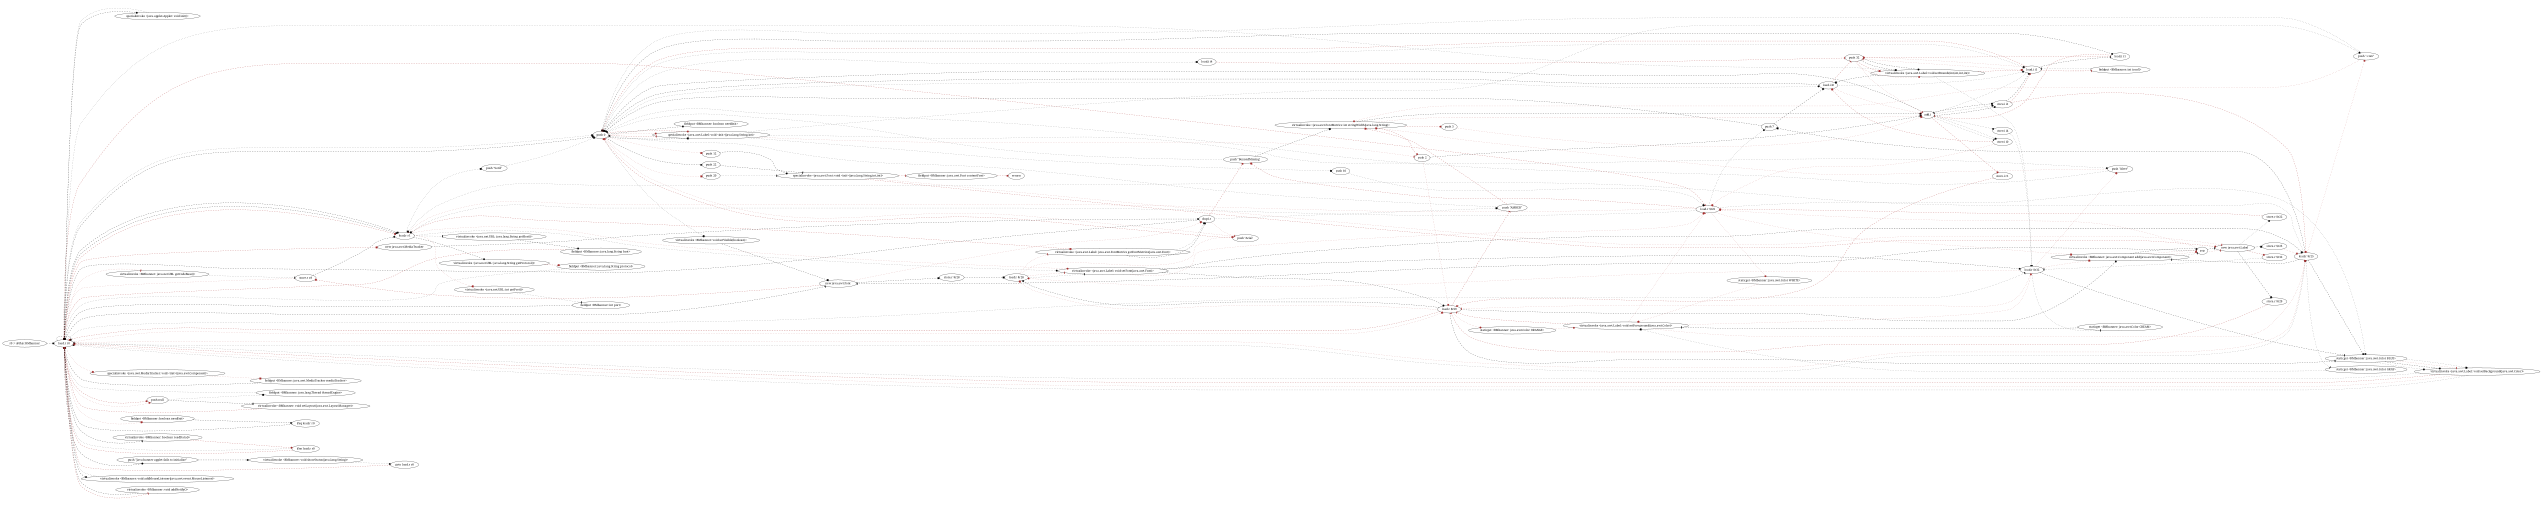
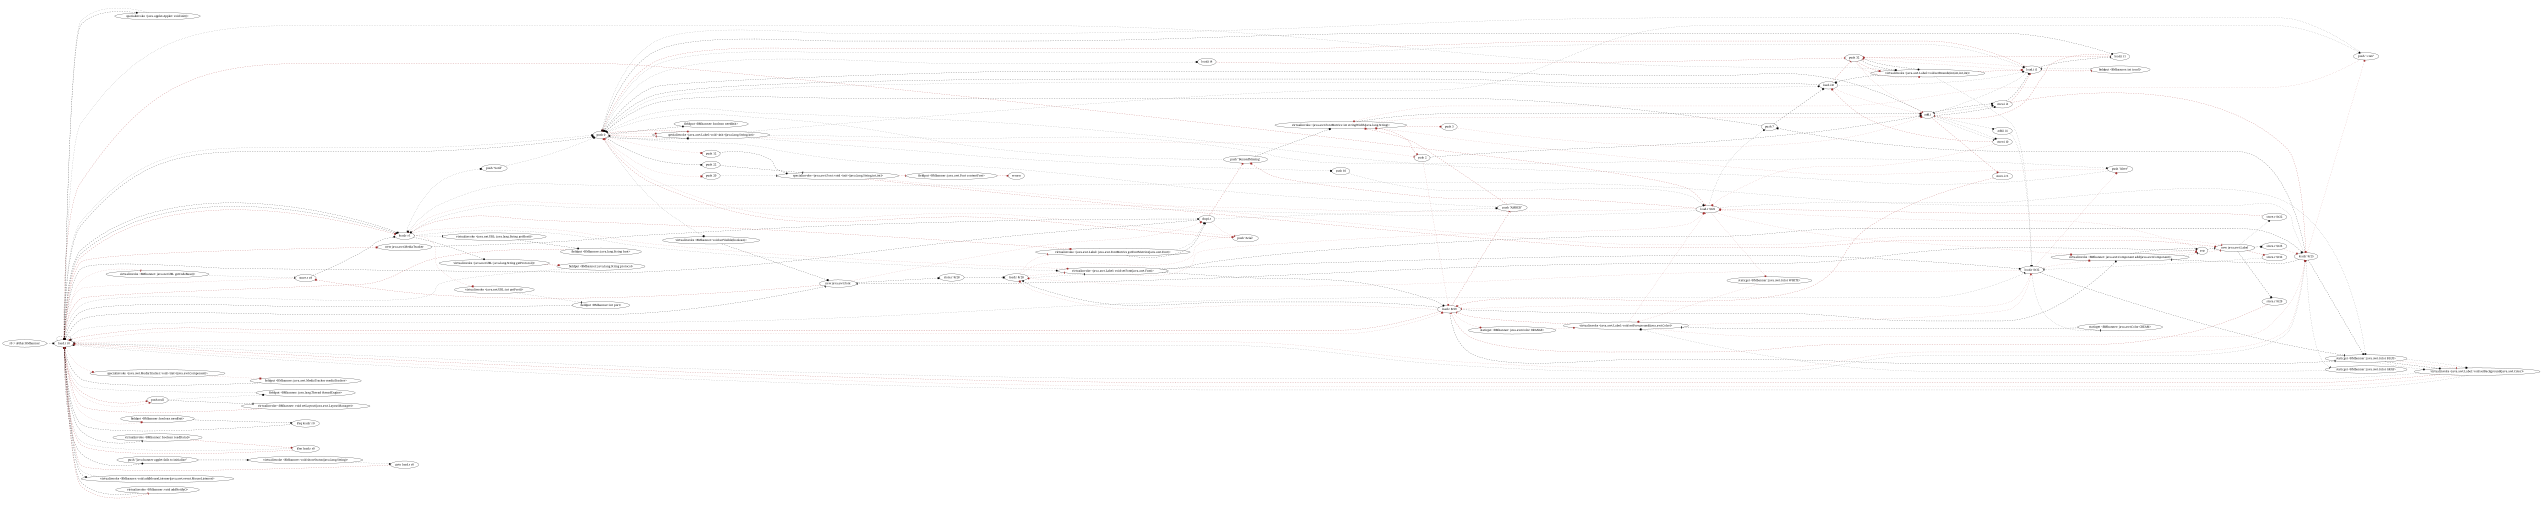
  digraph {
    fontname="Noto Serif"
    rankdir=LR
    node [fontname="Noto Serif"]
    edge [arrowhead=dot color=black fontname="Noto Serif" style=dotted]
    "r0 := @this: BMbanner"
    "load.r r0"
    "specialinvoke <java.applet.Applet: void init()>"
    "virtualinvoke <BMbanner: java.net.URL getCodeBase()>"
    "load.r r1"
    "new java.awt.MediaTracker"
    "specialinvoke <java.awt.MediaTracker: void <init>(java.awt.Component)>"
    "push null"
    "fieldget <BMbanner: boolean needInit>"
    "virtualinvoke <BMbanner: boolean readData()>"
    "push \"Java banner applet fails to initialize\""
    "virtualinvoke <BMbanner: void addMouseListener(java.awt.event.MouseListener)>"
    "virtualinvoke <BMbanner: void addNotify()>"
    "push 0"
    "new java.awt.Font"
    "load.r $r22"
    "load.r $r25"
    "load.r $r29"
    "load.r $r32"
    n20 [label="store.r r8"]
    "virtualinvoke <java.net.URL: java.lang.String getHost()>"
    "virtualinvoke <java.net.URL: java.lang.String getProtocol()>"
    "virtualinvoke <java.net.URL: int getPort()>"
    "push \"Serif\""
    "virtualinvoke <java.awt.Label: java.awt.FontMetrics getFontMetrics(java.awt.Font)>"
    "virtualinvoke <java.awt.Label: void setFont(java.awt.Font)>"
    "dup1.r"
    "fieldput <BMbanner: java.awt.MediaTracker mediaTracker>"
    "fieldput <BMbanner: java.lang.Thread threadEngine>"
    "virtualinvoke <BMbanner: void setLayout(java.awt.LayoutManager)>"
    "ifeq load.r r0"
    "ifne load.r r0"
    "virtualinvoke <BMbanner: void showStatus(java.lang.String)>"
    "virtualinvoke <BMbanner: void setVisible(boolean)>"
    "push 22"
    "specialinvoke <java.awt.Label: void <init>(java.lang.String,int)>"
    "push 20"
    "load.i i0"
    "load.i i1"
    "load.i r1"
    "load.i i4"
    "push 12"
    "fieldput <BMbanner: boolean needInit>"
    "store.r $r28"
    "push \"BeyondMissing\""
    "staticget <BMbanner: java.awt.Color WHITE>"
    "staticget <BMbanner: java.awt.Color BLUE>"
    "virtualinvoke <BMbanner: java.awt.Component add(java.awt.Component)>"
    "push 7"
    "push \".com\""
    "staticget <BMbanner: java.awt.Color GRAY>"
    "push \"AMBER\""
    "load.r $r28"
    "staticget <BMbanner: java.awt.Color ORANGE>"
    "push \"Alert\""
    "staticget <BMbanner: java.awt.Color CREAM>"
    "fieldput <BMbanner: java.lang.String host>"
    "fieldput <BMbanner: java.lang.String protocol>"
    "fieldput <BMbanner: int port>"
    "push \"Arial\""
    "virtualinvoke <java.awt.FontMetrics: int stringWidth(java.lang.String)>"
    "goto load.r r0"
    "specialinvoke <java.awt.Font: void <init>(java.lang.String,int,int)>"
    "push 10"
    "push 2"
    "add.i"
    "push 32"
    "fieldput <BMbanner: int iconX>"
    "new java.awt.Label"
    "fieldput <BMbanner: java.awt.Font contentFont>"
    "store.r $r22"
    "store.r $r25"
    "store.r $r29"
    "store.r $r32"
    return
    "virtualinvoke <java.awt.Label: void setForeground(java.awt.Color)>"
    "virtualinvoke <java.awt.Label: void setBackground(java.awt.Color)>"
    pop
    "push 3"
    "store.i i0"
    "store.i i1"
    "store.i r1"
-   "store.i i4"
+   "store.i i4" [label="add.i i4"]
    "virtualinvoke <java.awt.Label: void setBounds(int,int,int,int)>"
    "r0 := @this: BMbanner" -> "load.r r0" [style=dashed]
    "load.r r0" -> "load.r r0" [arrowhead=box style=dashed]
    "load.r r0" -> "specialinvoke <java.applet.Applet: void init()>" [style=dashed]
    "load.r r0" -> "virtualinvoke <BMbanner: java.net.URL getCodeBase()>" [arrowhead=tee color=brown]
    "load.r r0" -> "load.r r1" [arrowhead=box color=brown style=dashed]
    "load.r r0" -> "load.r r1" [style=dashed]
    "load.r r0" -> "load.r r1" [style=dashed]
    "load.r r0" -> "new java.awt.MediaTracker" [arrowhead=box color=brown style=dashed]
    "load.r r0" -> "specialinvoke <java.awt.MediaTracker: void <init>(java.awt.Component)>" [arrowhead=box color=brown]
    "load.r r0" -> "push null" [color=brown]
    "load.r r0" -> "push null" [color=brown style=dashed]
    "load.r r0" -> "fieldget <BMbanner: boolean needInit>" [arrowhead=box color=brown]
    "load.r r0" -> "virtualinvoke <BMbanner: boolean readData()>" [arrowhead=tee style=dashed]
    "load.r r0" -> "push \"Java banner applet fails to initialize\"" [style=dashed]
    "load.r r0" -> "virtualinvoke <BMbanner: void addMouseListener(java.awt.event.MouseListener)>" [style=dashed]
    "load.r r0" -> "virtualinvoke <BMbanner: void addNotify()>" [arrowhead=tee color=brown style=dashed]
    "load.r r0" -> "push 0" [arrowhead=box style=dashed]
    "load.r r0" -> "push 0" [arrowhead=box]
    "load.r r0" -> "new java.awt.Font" [arrowhead=tee style=dashed]
    "load.r r0" -> "load.r $r22" [arrowhead=tee color=brown style=dashed]
    "load.r r0" -> "load.r $r25"
    "load.r r0" -> "load.r $r25" [arrowhead=tee color=brown]
    "load.r r0" -> "load.r $r29" [arrowhead=box color=brown]
    "load.r r0" -> "load.r $r32" [arrowhead=tee]
    "specialinvoke <java.applet.Applet: void init()>" -> "load.r r0" [arrowhead=box]
    "virtualinvoke <BMbanner: java.net.URL getCodeBase()>" -> n20 [arrowhead=tee]
    "load.r r1" -> "virtualinvoke <java.net.URL: java.lang.String getHost()>" [arrowhead=tee]
    "load.r r1" -> "virtualinvoke <java.net.URL: java.lang.String getProtocol()>" [style=dashed]
    "load.r r1" -> "virtualinvoke <java.net.URL: int getPort()>" [arrowhead=box color=brown]
    "load.r r1" -> "push \"Serif\"" [arrowhead=box]
    "load.r r1" -> "virtualinvoke <java.awt.Label: java.awt.FontMetrics getFontMetrics(java.awt.Font)>" [arrowhead=box color=brown style=dashed]
    "load.r r1" -> "virtualinvoke <java.awt.Label: void setFont(java.awt.Font)>"
    "load.r r1" -> "virtualinvoke <java.awt.Label: void setFont(java.awt.Font)>" [color=brown]
    "new java.awt.MediaTracker" -> "dup1.r" [style=dashed]
    "specialinvoke <java.awt.MediaTracker: void <init>(java.awt.Component)>" -> "fieldput <BMbanner: java.awt.MediaTracker mediaTracker>" [arrowhead=box color=brown]
    "push null" -> "fieldput <BMbanner: java.lang.Thread threadEngine>" [arrowhead=box]
    "push null" -> "virtualinvoke <BMbanner: void setLayout(java.awt.LayoutManager)>" [arrowhead=tee style=dashed]
    "fieldget <BMbanner: boolean needInit>" -> "ifeq load.r r0" [style=dashed]
    "virtualinvoke <BMbanner: boolean readData()>" -> "ifne load.r r0" [color=brown style=dashed]
    "push \"Java banner applet fails to initialize\"" -> "virtualinvoke <BMbanner: void showStatus(java.lang.String)>" [style=dashed]
    "virtualinvoke <BMbanner: void addMouseListener(java.awt.event.MouseListener)>" -> "load.r r0" [arrowhead=tee]
    "virtualinvoke <BMbanner: void addNotify()>" -> "load.r r0" [arrowhead=box style=dashed]
    "push 0" -> "virtualinvoke <BMbanner: void setVisible(boolean)>" [arrowhead=box]
    "push 0" -> "push 22" [style=dashed]
    "push 0" -> "specialinvoke <java.awt.Label: void <init>(java.lang.String,int)>" [arrowhead=box style=dashed]
    "push 0" -> "specialinvoke <java.awt.Label: void <init>(java.lang.String,int)>" [arrowhead=tee color=brown style=dashed]
    "push 0" -> "specialinvoke <java.awt.Label: void <init>(java.lang.String,int)>" [color=brown]
    "push 0" -> "specialinvoke <java.awt.Label: void <init>(java.lang.String,int)>" [color=brown style=dashed]
    "push 0" -> "push 20" [arrowhead=box color=brown]
    "push 0" -> "load.i i0"
    "push 0" -> "load.i i1" [arrowhead=box]
    "push 0" -> "load.i r1" [style=dashed]
    "push 0" -> "load.i i4" [arrowhead=box]
    "push 0" -> "push 12" [arrowhead=box color=brown]
    "push 0" -> "fieldput <BMbanner: boolean needInit>" [style=dashed]
    "new java.awt.Font" -> n20 [arrowhead=box color=brown style=dashed]
    "new java.awt.Font" -> "dup1.r" [arrowhead=box color=brown]
    "new java.awt.Font" -> "store.r $r28" [arrowhead=box style=dashed]
    "load.r $r22" -> "load.r r1" [arrowhead=box]
    "load.r $r22" -> "load.r r1" [arrowhead=tee color=brown]
    "load.r $r22" -> "push \"BeyondMissing\"" [arrowhead=box color=brown style=dashed]
    "load.r $r22" -> "staticget <BMbanner: java.awt.Color WHITE>" [color=brown]
    "load.r $r22" -> "staticget <BMbanner: java.awt.Color BLUE>"
    "load.r $r22" -> "virtualinvoke <BMbanner: java.awt.Component add(java.awt.Component)>" [arrowhead=box color=brown]
    "load.r $r22" -> "push 7"
    "load.r $r25" -> "load.r r1" [arrowhead=box]
    "load.r $r25" -> "staticget <BMbanner: java.awt.Color BLUE>" [style=dashed]
    "load.r $r25" -> "virtualinvoke <BMbanner: java.awt.Component add(java.awt.Component)>" [arrowhead=tee style=dashed]
    "load.r $r25" -> "push 7" [arrowhead=box style=dashed]
    "load.r $r25" -> "push \".com\"" [color=brown]
    "load.r $r25" -> "staticget <BMbanner: java.awt.Color GRAY>" [arrowhead=tee]
    "load.r $r29" -> "load.r r0" [color=brown style=dashed]
    "load.r $r29" -> "staticget <BMbanner: java.awt.Color BLUE>" [arrowhead=tee style=dashed]
    "load.r $r29" -> "virtualinvoke <BMbanner: java.awt.Component add(java.awt.Component)>" [style=dashed]
    "load.r $r29" -> "push \"AMBER\"" [arrowhead=tee color=brown style=dashed]
    "load.r $r29" -> "load.r $r28" [arrowhead=box color=brown]
    "load.r $r29" -> "load.r $r28" [style=dashed]
    "load.r $r29" -> "staticget <BMbanner: java.awt.Color ORANGE>" [color=brown]
    "load.r $r32" -> "load.r $r29" [arrowhead=tee color=brown]
    "load.r $r32" -> "staticget <BMbanner: java.awt.Color BLUE>" [arrowhead=tee style=dashed]
    "load.r $r32" -> "virtualinvoke <BMbanner: java.awt.Component add(java.awt.Component)>" [arrowhead=box color=brown]
    "load.r $r32" -> "load.r $r28" [color=brown]
    "load.r $r32" -> "push \"Alert\"" [arrowhead=box color=brown]
    "load.r $r32" -> "staticget <BMbanner: java.awt.Color CREAM>" [arrowhead=tee]
    n20 -> "load.r r0" [arrowhead=box color=brown]
    n20 -> "load.r r1" [style=dashed]
    "virtualinvoke <java.net.URL: java.lang.String getHost()>" -> "fieldput <BMbanner: java.lang.String host>" [style=dashed]
    "virtualinvoke <java.net.URL: java.lang.String getProtocol()>" -> "fieldput <BMbanner: java.lang.String protocol>" [arrowhead=box color=brown style=dashed]
    "virtualinvoke <java.net.URL: int getPort()>" -> "fieldput <BMbanner: int port>" [arrowhead=tee]
    "push \"Serif\"" -> "push 0" [arrowhead=box]
    "virtualinvoke <java.awt.Label: java.awt.FontMetrics getFontMetrics(java.awt.Font)>" -> "dup1.r" [style=dashed]
    "virtualinvoke <java.awt.Label: java.awt.FontMetrics getFontMetrics(java.awt.Font)>" -> "dup1.r"
    "virtualinvoke <java.awt.Label: void setFont(java.awt.Font)>" -> "load.r $r22" [arrowhead=box color=brown]
    "virtualinvoke <java.awt.Label: void setFont(java.awt.Font)>" -> "load.r $r25" [arrowhead=box style=dashed]
    "virtualinvoke <java.awt.Label: void setFont(java.awt.Font)>" -> "load.r $r29" [style=dashed]
    "virtualinvoke <java.awt.Label: void setFont(java.awt.Font)>" -> "load.r $r32" [style=dashed]
    "dup1.r" -> "load.r r0" [arrowhead=tee style=dashed]
    "dup1.r" -> "push \"BeyondMissing\"" [color=brown style=dashed]
    "dup1.r" -> "push \"AMBER\"" [arrowhead=box]
    "dup1.r" -> "push \"Arial\"" [arrowhead=tee color=brown]
    "fieldput <BMbanner: java.awt.MediaTracker mediaTracker>" -> "load.r r0" [arrowhead=box style=dashed]
    "fieldput <BMbanner: java.lang.Thread threadEngine>" -> "load.r r0" [arrowhead=tee]
    "virtualinvoke <BMbanner: void setLayout(java.awt.LayoutManager)>" -> "load.r r0" [color=brown style=dashed]
    "ifeq load.r r0" -> "load.r r0" [arrowhead=box style=dashed]
    "ifne load.r r0" -> "load.r r0" [arrowhead=box color=brown style=dashed]
    "ifne load.r r0" -> "load.r r0" [arrowhead=box]
    "virtualinvoke <BMbanner: void showStatus(java.lang.String)>" -> "goto load.r r0"
    "virtualinvoke <BMbanner: void setVisible(boolean)>" -> "new java.awt.Font" [arrowhead=box style=dashed]
    "push 22" -> "specialinvoke <java.awt.Font: void <init>(java.lang.String,int,int)>" [arrowhead=tee style=dashed]
    "specialinvoke <java.awt.Label: void <init>(java.lang.String,int)>" -> "push \".com\""
    "specialinvoke <java.awt.Label: void <init>(java.lang.String,int)>" -> "push \"Alert\""
    "specialinvoke <java.awt.Label: void <init>(java.lang.String,int)>" -> "push 10" [arrowhead=box]
    "specialinvoke <java.awt.Label: void <init>(java.lang.String,int)>" -> "push 2" [arrowhead=tee color=brown]
    "push 20" -> "specialinvoke <java.awt.Font: void <init>(java.lang.String,int,int)>" [arrowhead=tee]
    "load.i i0" -> "push 0" [style=dashed]
    "load.i i0" -> "load.i i1"
    "load.i i0" -> "add.i" [color=brown]
    "load.i i0" -> "push 32" [arrowhead=tee color=brown style=dashed]
    "load.i i1" -> "push 0" [arrowhead=box color=brown style=dashed]
    "load.i i1" -> "load.i r1" [arrowhead=tee style=dashed]
    "load.i i1" -> "add.i" [arrowhead=tee]
    "load.i i1" -> "push 32" [arrowhead=tee color=brown]
    "load.i i1" -> "push 32" [arrowhead=tee color=brown]
    "load.i i1" -> "fieldput <BMbanner: int iconX>" [arrowhead=tee color=brown style=dashed]
    "load.i r1" -> "add.i" [arrowhead=tee color=brown style=dashed]
    "load.i r1" -> "push 32" [color=brown style=dashed]
    "load.i i4" -> "push 32" [arrowhead=tee color=brown style=dashed]
    "push 12" -> "specialinvoke <java.awt.Font: void <init>(java.lang.String,int,int)>" [style=dashed]
    "store.r $r28" -> "load.r $r28" [arrowhead=box style=dashed]
    "push \"BeyondMissing\"" -> "push 0" [arrowhead=tee]
    "push \"BeyondMissing\"" -> "virtualinvoke <java.awt.FontMetrics: int stringWidth(java.lang.String)>" [arrowhead=box style=dashed]
    "staticget <BMbanner: java.awt.Color WHITE>" -> "virtualinvoke <java.awt.Label: void setForeground(java.awt.Color)>" [arrowhead=box color=brown]
    "staticget <BMbanner: java.awt.Color BLUE>" -> "virtualinvoke <java.awt.Label: void setBackground(java.awt.Color)>"
    "staticget <BMbanner: java.awt.Color BLUE>" -> "virtualinvoke <java.awt.Label: void setBackground(java.awt.Color)>" [style=dashed]
    "staticget <BMbanner: java.awt.Color BLUE>" -> "virtualinvoke <java.awt.Label: void setBackground(java.awt.Color)>" [arrowhead=tee color=brown]
    "staticget <BMbanner: java.awt.Color BLUE>" -> "virtualinvoke <java.awt.Label: void setBackground(java.awt.Color)>" [arrowhead=box]
    "virtualinvoke <BMbanner: java.awt.Component add(java.awt.Component)>" -> pop [arrowhead=tee]
    "virtualinvoke <BMbanner: java.awt.Component add(java.awt.Component)>" -> pop [arrowhead=box color=brown]
    "virtualinvoke <BMbanner: java.awt.Component add(java.awt.Component)>" -> pop [arrowhead=tee color=brown]
    "virtualinvoke <BMbanner: java.awt.Component add(java.awt.Component)>" -> pop [style=dashed]
    "push 7" -> "push 0" [style=dashed]
    "push 7" -> "load.i i0" [arrowhead=box style=dashed]
    "push \".com\"" -> "push 0"
    "push \".com\"" -> "virtualinvoke <java.awt.FontMetrics: int stringWidth(java.lang.String)>" [color=brown]
    "staticget <BMbanner: java.awt.Color GRAY>" -> "virtualinvoke <java.awt.Label: void setForeground(java.awt.Color)>" [arrowhead=box]
    "push \"AMBER\"" -> "push 0"
    "push \"AMBER\"" -> "virtualinvoke <java.awt.FontMetrics: int stringWidth(java.lang.String)>" [arrowhead=box color=brown style=dashed]
    "load.r $r28" -> "virtualinvoke <java.awt.Label: java.awt.FontMetrics getFontMetrics(java.awt.Font)>" [arrowhead=tee color=brown]
    "load.r $r28" -> "virtualinvoke <java.awt.Label: void setFont(java.awt.Font)>" [arrowhead=tee]
    "load.r $r28" -> "virtualinvoke <java.awt.Label: void setFont(java.awt.Font)>" [arrowhead=tee color=brown]
    "load.r $r28" -> "push \"Arial\"" [arrowhead=box color=brown]
    "staticget <BMbanner: java.awt.Color ORANGE>" -> "virtualinvoke <java.awt.Label: void setForeground(java.awt.Color)>" [color=brown]
    "push \"Alert\"" -> "push 0"
    "push \"Alert\"" -> "virtualinvoke <java.awt.FontMetrics: int stringWidth(java.lang.String)>" [arrowhead=box color=brown]
    "staticget <BMbanner: java.awt.Color CREAM>" -> "virtualinvoke <java.awt.Label: void setForeground(java.awt.Color)>" [arrowhead=tee style=dashed]
    "fieldput <BMbanner: java.lang.String host>" -> "load.r r0" [arrowhead=box color=brown style=dashed]
    "fieldput <BMbanner: java.lang.String protocol>" -> "load.r r0" [arrowhead=box]
    "fieldput <BMbanner: int port>" -> "load.r r0" [style=dashed]
    "push \"Arial\"" -> "push 0" [color=brown style=dashed]
    "push \"Arial\"" -> "push 0" [color=brown]
    "virtualinvoke <java.awt.FontMetrics: int stringWidth(java.lang.String)>" -> "push 2" [color=brown style=dashed]
    "virtualinvoke <java.awt.FontMetrics: int stringWidth(java.lang.String)>" -> "add.i" [arrowhead=tee color=brown]
    "virtualinvoke <java.awt.FontMetrics: int stringWidth(java.lang.String)>" -> "add.i" [style=dashed]
    "virtualinvoke <java.awt.FontMetrics: int stringWidth(java.lang.String)>" -> "push 3" [color=brown style=dashed]
    "goto load.r r0" -> "load.r r0" [arrowhead=box color=brown style=dashed]
    "specialinvoke <java.awt.Font: void <init>(java.lang.String,int,int)>" -> "new java.awt.Label" [color=brown style=dashed]
    "specialinvoke <java.awt.Font: void <init>(java.lang.String,int,int)>" -> "new java.awt.Label" [arrowhead=tee color=brown]
    "specialinvoke <java.awt.Font: void <init>(java.lang.String,int,int)>" -> "fieldput <BMbanner: java.awt.Font contentFont>" [arrowhead=tee color=brown style=dashed]
    "push 10" -> "load.r $r22" [arrowhead=box]
    "push 2" -> "load.r $r29" [color=brown]
    "push 2" -> "add.i" [arrowhead=box style=dashed]
    "add.i" -> "push 0" [arrowhead=box style=dashed]
    "add.i" -> "store.i i0" [arrowhead=tee]
    "add.i" -> "store.i i0"
    "add.i" -> "store.i i1" [style=dashed]
    "add.i" -> "store.i i1"
    "add.i" -> "store.i i1" [arrowhead=box style=dashed]
    "add.i" -> "store.i r1" [color=brown style=dashed]
    "add.i" -> "store.i i4"
    "push 32" -> "add.i" [arrowhead=tee color=brown]
    "push 32" -> "virtualinvoke <java.awt.Label: void setBounds(int,int,int,int)>" [color=brown]
    "push 32" -> "virtualinvoke <java.awt.Label: void setBounds(int,int,int,int)>" [arrowhead=box color=brown style=dashed]
    "push 32" -> "virtualinvoke <java.awt.Label: void setBounds(int,int,int,int)>" [arrowhead=box style=dashed]
    "push 32" -> "virtualinvoke <java.awt.Label: void setBounds(int,int,int,int)>" [style=dashed]
    "fieldput <BMbanner: int iconX>" -> "load.i i1" [arrowhead=tee]
    "new java.awt.Label" -> "store.r $r22"
    "new java.awt.Label" -> "store.r $r25" [arrowhead=box style=dashed]
    "new java.awt.Label" -> "store.r $r29" [arrowhead=box style=dashed]
    "new java.awt.Label" -> "store.r $r32" [color=brown style=dashed]
    "fieldput <BMbanner: java.awt.Font contentFont>" -> return [color=brown style=dashed]
    "store.r $r22" -> "load.r $r22" [color=brown style=dashed]
    "store.r $r25" -> "load.r $r25" [color=brown]
    "store.r $r29" -> "load.r $r29" [arrowhead=tee color=brown style=dashed]
    "store.r $r32" -> "load.r $r32" [arrowhead=tee]
    "virtualinvoke <java.awt.Label: void setForeground(java.awt.Color)>" -> "load.r $r22" [arrowhead=tee color=brown]
    "virtualinvoke <java.awt.Label: void setForeground(java.awt.Color)>" -> "load.r $r25" [arrowhead=box color=brown]
    "virtualinvoke <java.awt.Label: void setForeground(java.awt.Color)>" -> "load.r $r29" [arrowhead=tee color=brown style=dashed]
    "virtualinvoke <java.awt.Label: void setForeground(java.awt.Color)>" -> "load.r $r32" [color=brown]
    "virtualinvoke <java.awt.Label: void setBackground(java.awt.Color)>" -> "load.r r0"
    "virtualinvoke <java.awt.Label: void setBackground(java.awt.Color)>" -> "load.r r0" [color=brown]
    "virtualinvoke <java.awt.Label: void setBackground(java.awt.Color)>" -> "load.r r0" [color=brown style=dashed]
    "virtualinvoke <java.awt.Label: void setBackground(java.awt.Color)>" -> "load.r r0" [arrowhead=tee]
    pop -> "new java.awt.Font" [arrowhead=tee style=dashed]
    pop -> "load.r $r22" [color=brown]
    pop -> "new java.awt.Label" [arrowhead=tee color=brown]
    pop -> "new java.awt.Label" [arrowhead=tee style=dashed]
    "push 3" -> "add.i" [arrowhead=box color=brown]
    "store.i i0" -> "load.r $r22" [arrowhead=box color=brown]
    "store.i i0" -> "load.i i0" [arrowhead=box color=brown style=dashed]
    "store.i i1" -> "load.r $r25" [arrowhead=box color=brown style=dashed]
    "store.i i1" -> "load.i i1" [color=brown style=dashed]
    "store.i i1" -> "load.i i1" [style=dashed]
    "store.i r1" -> "load.r $r29" [color=brown style=dashed]
    "store.i i4" -> "load.r $r32" [arrowhead=tee]
    "virtualinvoke <java.awt.Label: void setBounds(int,int,int,int)>" -> "load.r r0"
    "virtualinvoke <java.awt.Label: void setBounds(int,int,int,int)>" -> "load.r $r32" [arrowhead=tee]
    "virtualinvoke <java.awt.Label: void setBounds(int,int,int,int)>" -> "load.i i0" [arrowhead=box style=dashed]
    "virtualinvoke <java.awt.Label: void setBounds(int,int,int,int)>" -> "load.i i1" [arrowhead=box color=brown style=dashed]
  }
